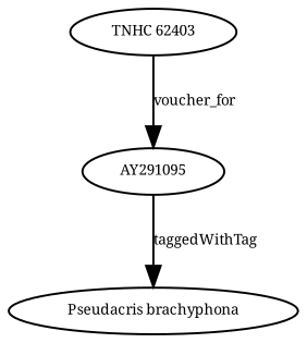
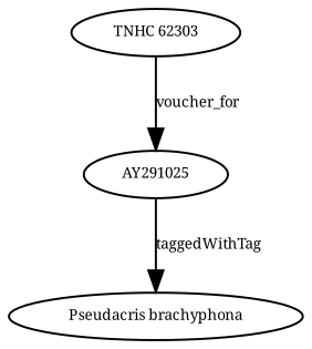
  digraph {
    fontname="Noto Serif"
    node [fontname="Noto Serif" fontsize=7]
    edge [fontname="Noto Serif" fontsize=7]
-   n1 [height=0.27433100247 label="TNHC 62403" width=0.27433100247]
-   n2 [height=0.27433100247 label=AY291095 width=0.27433100247]
+   n1 [height=0.27433100247 label="TNHC 62303" width=0.27433100247]
+   n2 [height=0.27433100247 label=AY291025 width=0.27433100247]
    n3 [height=0.27433100247 label="Pseudacris brachyphona" width=0.27433100247]
    n1 -> n2 [label=voucher_for]
    n2 -> n3 [label=taggedWithTag]
  }
